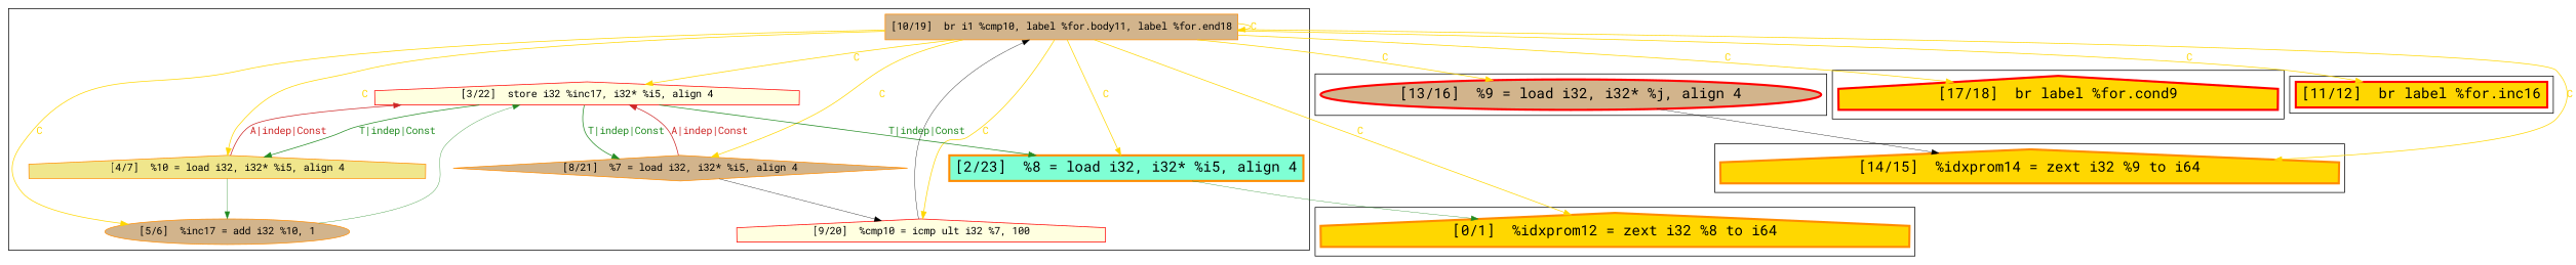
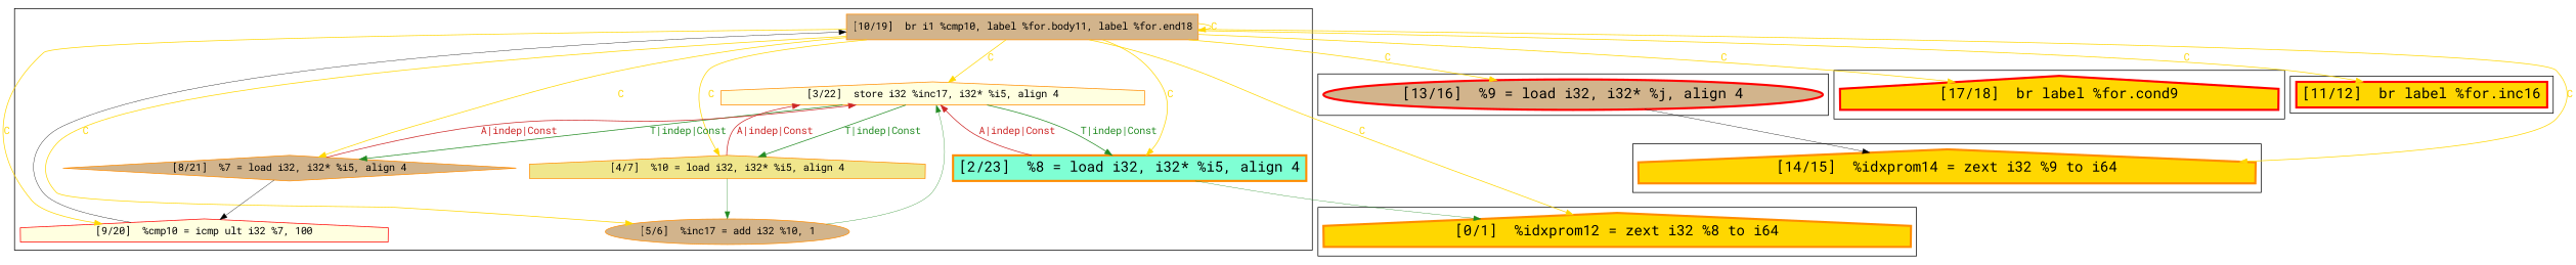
  digraph {
    fontname="Roboto Mono"
    node [color=darkorange fillcolor=tan fontname="Roboto Mono" shape=house style=filled]
    edge [color=gold fontcolor=gold fontname="Roboto Mono" penwidth=1.0 style=solid]
    n1 [label="[10/19]  br i1 %cmp10, label %for.body11, label %for.end18" shape=box]
-   n2 [color=red fillcolor=lightyellow label="[3/22]  store i32 %inc17, i32* %i5, align 4"]
+   n2 [fillcolor=lightyellow label="[3/22]  store i32 %inc17, i32* %i5, align 4"]
    n3 [fillcolor=aquamarine fontsize=20 label="[2/23]  %8 = load i32, i32* %i5, align 4" penwidth=3.0 shape=box]
    n4 [label="[5/6]  %inc17 = add i32 %10, 1" shape=ellipse]
    n5 [color=red fillcolor=lightyellow label="[9/20]  %cmp10 = icmp ult i32 %7, 100"]
    n6 [label="[8/21]  %7 = load i32, i32* %i5, align 4" shape=diamond]
    n7 [fillcolor=khaki label="[4/7]  %10 = load i32, i32* %i5, align 4"]
    n8 [fillcolor=gold fontsize=20 label="[0/1]  %idxprom12 = zext i32 %8 to i64" penwidth=3.0]
    n9 [color=red fontsize=20 label="[13/16]  %9 = load i32, i32* %j, align 4" penwidth=3.0 shape=ellipse]
    n10 [color=red fillcolor=gold fontsize=20 label="[17/18]  br label %for.cond9" penwidth=3.0]
    n11 [color=red fillcolor=gold fontsize=20 label="[11/12]  br label %for.inc16" penwidth=3.0 shape=box]
    n12 [fillcolor=gold fontsize=20 label="[14/15]  %idxprom14 = zext i32 %9 to i64" penwidth=3.0]
    subgraph cluster_1 {
      n1
      n2
      n3
      n4
      n5
      n6
      n7
    }
    subgraph cluster_2 {
      n8
    }
    subgraph cluster_3 {
      n9
    }
    subgraph cluster_4 {
      n10
    }
    subgraph cluster_5 {
      n11
    }
    subgraph cluster_6 {
      n12
    }
    n1 -> n1 [label=C]
    n1 -> n2 [label=C]
    n1 -> n3 [label=C]
    n1 -> n4 [label=C]
    n1 -> n5 [label=C]
    n1 -> n6 [label=C]
    n1 -> n7 [label=C]
    n1 -> n8 [label=C]
    n1 -> n9 [label=C]
    n1 -> n10 [label=C]
    n1 -> n11 [label=C]
    n1 -> n12 [label=C]
    n2 -> n3 [color=forestgreen fontcolor=forestgreen label="T|indep|Const"]
    n2 -> n6 [color=forestgreen fontcolor=forestgreen label="T|indep|Const"]
    n2 -> n7 [color=forestgreen fontcolor=forestgreen label="T|indep|Const"]
+   n3 -> n2 [color=firebrick3 fontcolor=firebrick3 label="A|indep|Const"]
    n3 -> n8 [color=forestgreen fontcolor=black penwidth=0.5]
    n4 -> n2 [color=forestgreen fontcolor=black penwidth=0.5]
    n5 -> n1 [color=black fontcolor=black penwidth=0.5]
    n6 -> n2 [color=firebrick3 fontcolor=firebrick3 label="A|indep|Const"]
    n6 -> n5 [color=black fontcolor=black penwidth=0.5]
    n7 -> n2 [color=firebrick3 fontcolor=firebrick3 label="A|indep|Const"]
    n7 -> n4 [color=forestgreen fontcolor=black penwidth=0.5]
    n9 -> n12 [color=black fontcolor=black penwidth=0.5]
  }
